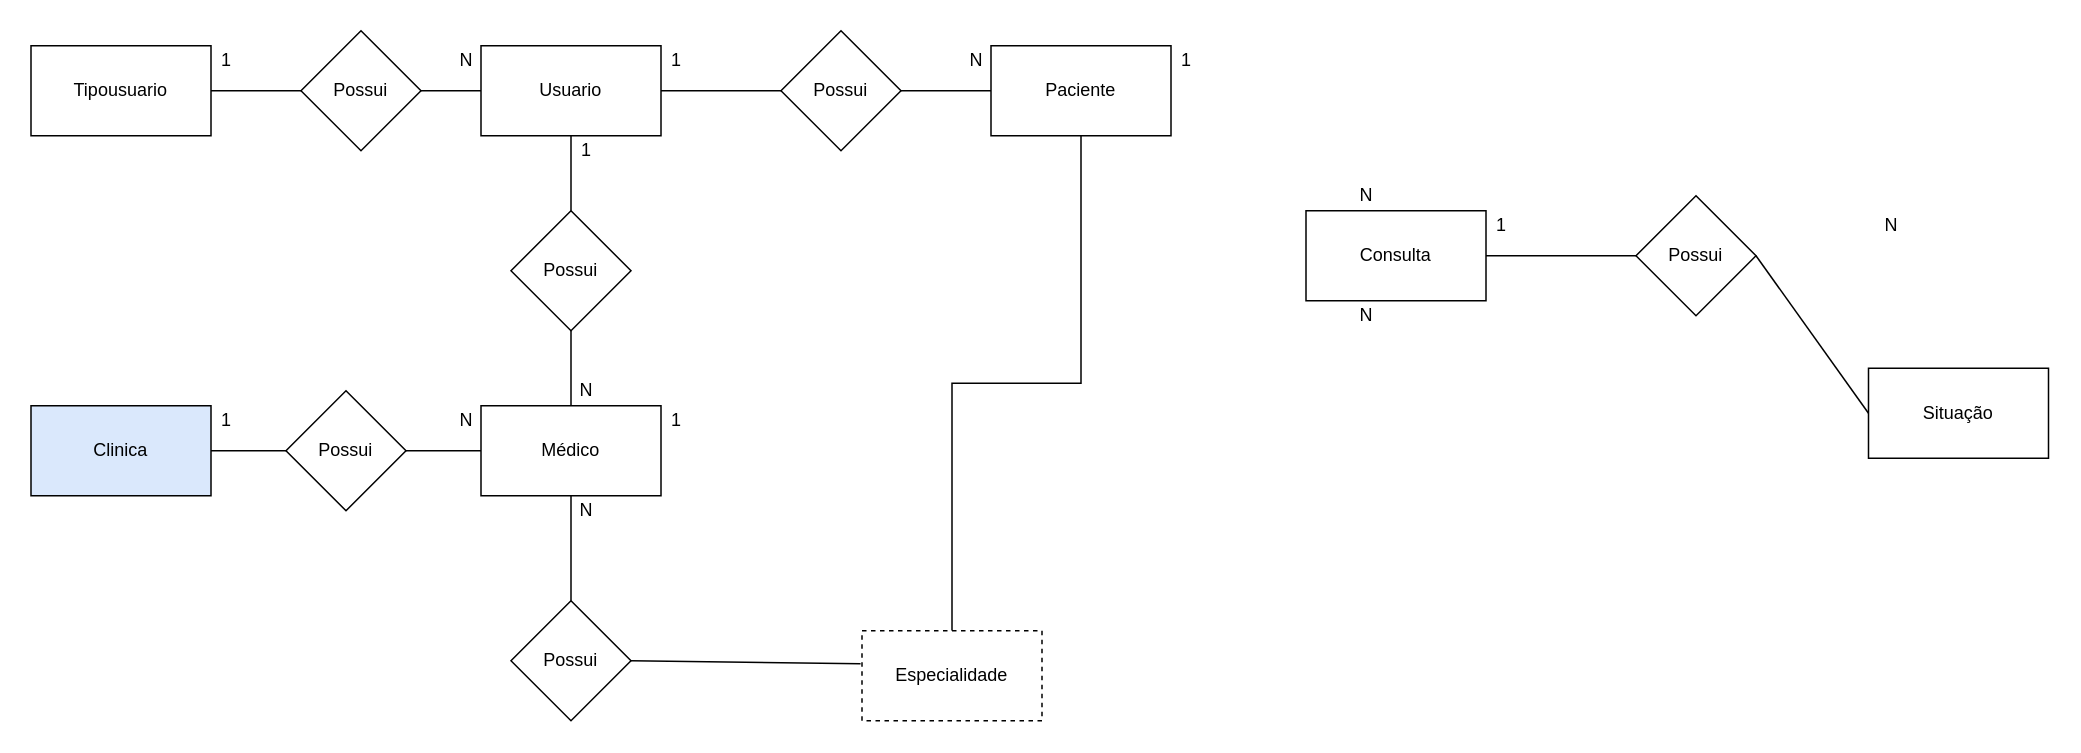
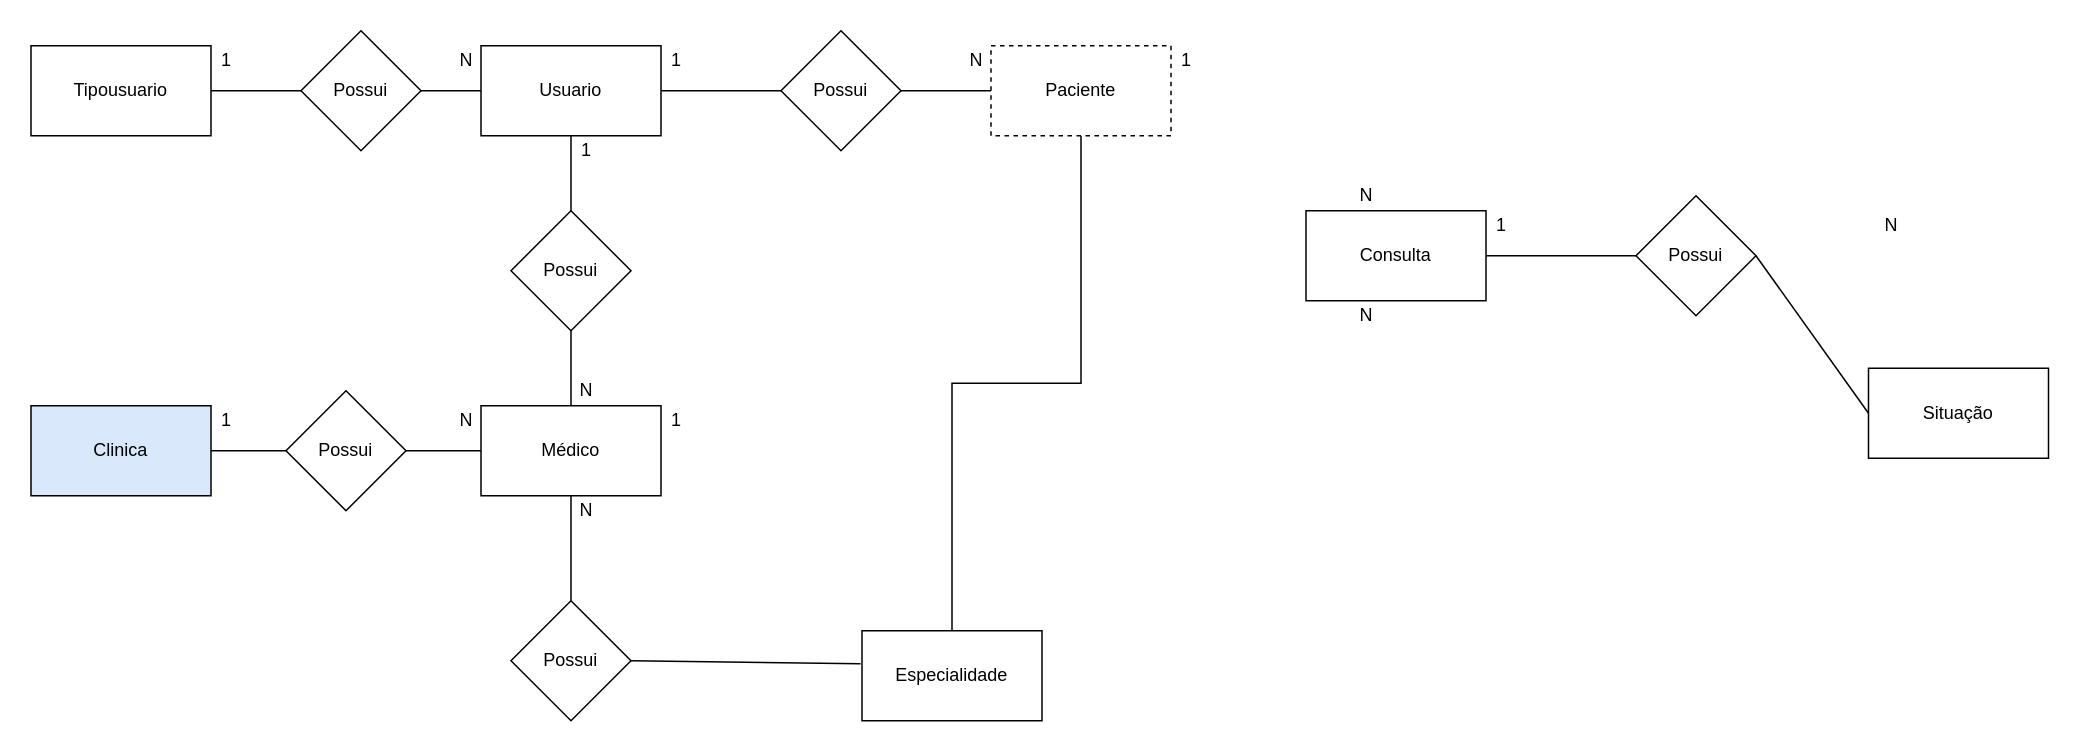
  <mxCell id="0" />
  <mxCell id="1" parent="0" />
  <mxCell id="2" value="Usuario" style="rounded=0;whiteSpace=wrap;html=1;" vertex="1" parent="1"><mxGeometry x="320" y="30" width="120" height="60" as="geometry" /></mxCell>
  <mxCell id="3" style="edgeStyle=orthogonalEdgeStyle;rounded=0;orthogonalLoop=1;jettySize=auto;html=1;endArrow=none;endFill=0;" edge="1" parent="1" source="4" target="8"><mxGeometry relative="1" as="geometry" /></mxCell>
- <mxCell id="4" value="Paciente" style="rounded=0;whiteSpace=wrap;html=1;" vertex="1" parent="1"><mxGeometry x="660" y="30" width="120" height="60" as="geometry" /></mxCell>
+ <mxCell id="4" value="Paciente" style="rounded=0;whiteSpace=wrap;html=1;dashed=1;" vertex="1" parent="1"><mxGeometry x="660" y="30" width="120" height="60" as="geometry" /></mxCell>
  <mxCell id="5" value="Consulta" style="rounded=0;whiteSpace=wrap;html=1;" vertex="1" parent="1"><mxGeometry x="870" y="140" width="120" height="60" as="geometry" /></mxCell>
  <mxCell id="6" value="Médico" style="rounded=0;whiteSpace=wrap;html=1;" vertex="1" parent="1"><mxGeometry x="320" y="270" width="120" height="60" as="geometry" /></mxCell>
  <mxCell id="7" value="Situação" style="rounded=0;whiteSpace=wrap;html=1;" vertex="1" parent="1"><mxGeometry x="1245" y="245" width="120" height="60" as="geometry" /></mxCell>
- <mxCell id="8" value="Especialidade" style="rounded=0;whiteSpace=wrap;html=1;dashed=1;" vertex="1" parent="1"><mxGeometry x="574" y="420" width="120" height="60" as="geometry" /></mxCell>
+ <mxCell id="8" value="Especialidade" style="rounded=0;whiteSpace=wrap;html=1;" vertex="1" parent="1"><mxGeometry x="574" y="420" width="120" height="60" as="geometry" /></mxCell>
  <mxCell id="9" value="Possui" style="rhombus;whiteSpace=wrap;html=1;" vertex="1" parent="1"><mxGeometry x="340" y="140" width="80" height="80" as="geometry" /></mxCell>
  <mxCell id="10" value="Possui" style="rhombus;whiteSpace=wrap;html=1;" vertex="1" parent="1"><mxGeometry x="1090" y="130" width="80" height="80" as="geometry" /></mxCell>
  <mxCell id="11" value="Possui" style="rhombus;whiteSpace=wrap;html=1;" vertex="1" parent="1"><mxGeometry x="340" y="400" width="80" height="80" as="geometry" /></mxCell>
  <mxCell id="12" value="Possui" style="rhombus;whiteSpace=wrap;html=1;" vertex="1" parent="1"><mxGeometry x="520" y="20" width="80" height="80" as="geometry" /></mxCell>
  <mxCell id="13" value="" style="endArrow=none;html=1;entryX=0;entryY=0.5;entryDx=0;entryDy=0;endFill=0;" edge="1" parent="1" target="12"><mxGeometry width="50" height="50" relative="1" as="geometry"><mxPoint x="440" y="60" as="sourcePoint" /><mxPoint x="490" y="10" as="targetPoint" /></mxGeometry></mxCell>
  <mxCell id="14" value="" style="endArrow=none;html=1;entryX=0.5;entryY=1;entryDx=0;entryDy=0;endFill=0;" edge="1" parent="1" target="9"><mxGeometry width="50" height="50" relative="1" as="geometry"><mxPoint x="380" y="270" as="sourcePoint" /><mxPoint x="430" y="220" as="targetPoint" /></mxGeometry></mxCell>
  <mxCell id="15" value="" style="endArrow=none;html=1;entryX=0.5;entryY=0;entryDx=0;entryDy=0;endFill=0;" edge="1" parent="1" target="9"><mxGeometry width="50" height="50" relative="1" as="geometry"><mxPoint x="380" y="90" as="sourcePoint" /><mxPoint x="430" y="40" as="targetPoint" /></mxGeometry></mxCell>
  <mxCell id="16" value="" style="endArrow=none;html=1;entryX=-0.008;entryY=0.367;entryDx=0;entryDy=0;entryPerimeter=0;exitX=1;exitY=0.5;exitDx=0;exitDy=0;endFill=0;" edge="1" parent="1" source="11" target="8"><mxGeometry width="50" height="50" relative="1" as="geometry"><mxPoint x="420" y="450" as="sourcePoint" /><mxPoint x="470" y="400" as="targetPoint" /></mxGeometry></mxCell>
  <mxCell id="17" value="" style="endArrow=none;html=1;entryX=0.5;entryY=0;entryDx=0;entryDy=0;endFill=0;" edge="1" parent="1" target="11"><mxGeometry width="50" height="50" relative="1" as="geometry"><mxPoint x="380" y="330" as="sourcePoint" /><mxPoint x="430" y="280" as="targetPoint" /></mxGeometry></mxCell>
  <mxCell id="18" value="" style="endArrow=none;html=1;entryX=0;entryY=0.5;entryDx=0;entryDy=0;endFill=0;" edge="1" parent="1" target="4"><mxGeometry width="50" height="50" relative="1" as="geometry"><mxPoint x="600" y="60" as="sourcePoint" /><mxPoint x="650" y="10" as="targetPoint" /></mxGeometry></mxCell>
  <mxCell id="19" value="" style="endArrow=none;html=1;entryX=0;entryY=0.5;entryDx=0;entryDy=0;endFill=0;" edge="1" parent="1" target="7"><mxGeometry width="50" height="50" relative="1" as="geometry"><mxPoint x="1170" y="170" as="sourcePoint" /><mxPoint x="1220" y="120" as="targetPoint" /></mxGeometry></mxCell>
  <mxCell id="20" value="" style="endArrow=none;html=1;entryX=0;entryY=0.5;entryDx=0;entryDy=0;endFill=0;" edge="1" parent="1" target="10"><mxGeometry width="50" height="50" relative="1" as="geometry"><mxPoint x="990" y="170" as="sourcePoint" /><mxPoint x="1040" y="120" as="targetPoint" /></mxGeometry></mxCell>
  <mxCell id="21" value="N" style="text;html=1;align=center;verticalAlign=middle;resizable=0;points=[];autosize=1;" vertex="1" parent="1"><mxGeometry x="380" y="330" width="20" height="20" as="geometry" /></mxCell>
  <mxCell id="22" value="N" style="text;html=1;align=center;verticalAlign=middle;resizable=0;points=[];autosize=1;" vertex="1" parent="1"><mxGeometry x="380" y="250" width="20" height="20" as="geometry" /></mxCell>
  <mxCell id="23" value="1" style="text;html=1;align=center;verticalAlign=middle;resizable=0;points=[];autosize=1;" vertex="1" parent="1"><mxGeometry x="380" y="90" width="20" height="20" as="geometry" /></mxCell>
  <mxCell id="24" value="1" style="text;html=1;align=center;verticalAlign=middle;resizable=0;points=[];autosize=1;" vertex="1" parent="1"><mxGeometry x="440" y="30" width="20" height="20" as="geometry" /></mxCell>
  <mxCell id="25" value="1" style="text;html=1;align=center;verticalAlign=middle;resizable=0;points=[];autosize=1;" vertex="1" parent="1"><mxGeometry x="440" y="270" width="20" height="20" as="geometry" /></mxCell>
  <mxCell id="26" value="N" style="text;html=1;align=center;verticalAlign=middle;resizable=0;points=[];autosize=1;" vertex="1" parent="1"><mxGeometry x="900" y="200" width="20" height="20" as="geometry" /></mxCell>
  <mxCell id="27" value="N" style="text;html=1;align=center;verticalAlign=middle;resizable=0;points=[];autosize=1;" vertex="1" parent="1"><mxGeometry x="640" y="30" width="20" height="20" as="geometry" /></mxCell>
  <mxCell id="28" value="1" style="text;html=1;align=center;verticalAlign=middle;resizable=0;points=[];autosize=1;" vertex="1" parent="1"><mxGeometry x="780" y="30" width="20" height="20" as="geometry" /></mxCell>
  <mxCell id="29" value="N" style="text;html=1;align=center;verticalAlign=middle;resizable=0;points=[];autosize=1;" vertex="1" parent="1"><mxGeometry x="900" y="120" width="20" height="20" as="geometry" /></mxCell>
  <mxCell id="30" value="1" style="text;html=1;align=center;verticalAlign=middle;resizable=0;points=[];autosize=1;" vertex="1" parent="1"><mxGeometry x="990" y="140" width="20" height="20" as="geometry" /></mxCell>
  <mxCell id="31" value="N" style="text;html=1;align=center;verticalAlign=middle;resizable=0;points=[];autosize=1;" vertex="1" parent="1"><mxGeometry x="1250" y="140" width="20" height="20" as="geometry" /></mxCell>
  <mxCell id="32" value="Clinica" style="rounded=0;whiteSpace=wrap;html=1;fillColor=#dae8fc;" vertex="1" parent="1"><mxGeometry x="20" y="270" width="120" height="60" as="geometry" /></mxCell>
  <mxCell id="33" value="Tipousuario" style="rounded=0;whiteSpace=wrap;html=1;" vertex="1" parent="1"><mxGeometry x="20" y="30" width="120" height="60" as="geometry" /></mxCell>
  <mxCell id="34" value="Possui" style="rhombus;whiteSpace=wrap;html=1;" vertex="1" parent="1"><mxGeometry x="190" y="260" width="80" height="80" as="geometry" /></mxCell>
  <mxCell id="35" value="Possui" style="rhombus;whiteSpace=wrap;html=1;" vertex="1" parent="1"><mxGeometry x="200" y="20" width="80" height="80" as="geometry" /></mxCell>
  <mxCell id="36" value="" style="endArrow=none;html=1;entryX=0;entryY=0.5;entryDx=0;entryDy=0;endFill=0;" edge="1" parent="1" target="35"><mxGeometry width="50" height="50" relative="1" as="geometry"><mxPoint x="140" y="60" as="sourcePoint" /><mxPoint x="190" y="10" as="targetPoint" /></mxGeometry></mxCell>
  <mxCell id="37" value="" style="endArrow=none;html=1;entryX=0;entryY=0.5;entryDx=0;entryDy=0;endFill=0;" edge="1" parent="1" target="6"><mxGeometry width="50" height="50" relative="1" as="geometry"><mxPoint x="270" y="300" as="sourcePoint" /><mxPoint x="320" y="250" as="targetPoint" /></mxGeometry></mxCell>
  <mxCell id="38" value="" style="endArrow=none;html=1;entryX=0;entryY=0.5;entryDx=0;entryDy=0;endFill=0;exitX=1;exitY=0.5;exitDx=0;exitDy=0;" edge="1" parent="1" source="35" target="2"><mxGeometry width="50" height="50" relative="1" as="geometry"><mxPoint x="290" y="60" as="sourcePoint" /><mxPoint x="340" y="10" as="targetPoint" /></mxGeometry></mxCell>
  <mxCell id="39" value="" style="endArrow=none;html=1;entryX=0;entryY=0.5;entryDx=0;entryDy=0;endFill=0;" edge="1" parent="1" target="34"><mxGeometry width="50" height="50" relative="1" as="geometry"><mxPoint x="140" y="300" as="sourcePoint" /><mxPoint x="190" y="250" as="targetPoint" /></mxGeometry></mxCell>
  <mxCell id="40" value="1" style="text;html=1;align=center;verticalAlign=middle;resizable=0;points=[];autosize=1;" vertex="1" parent="1"><mxGeometry x="140" y="270" width="20" height="20" as="geometry" /></mxCell>
  <mxCell id="41" value="1" style="text;html=1;align=center;verticalAlign=middle;resizable=0;points=[];autosize=1;" vertex="1" parent="1"><mxGeometry x="140" y="30" width="20" height="20" as="geometry" /></mxCell>
  <mxCell id="42" value="N" style="text;html=1;align=center;verticalAlign=middle;resizable=0;points=[];autosize=1;" vertex="1" parent="1"><mxGeometry x="300" y="30" width="20" height="20" as="geometry" /></mxCell>
  <mxCell id="43" value="N" style="text;html=1;align=center;verticalAlign=middle;resizable=0;points=[];autosize=1;" vertex="1" parent="1"><mxGeometry x="300" y="270" width="20" height="20" as="geometry" /></mxCell>
